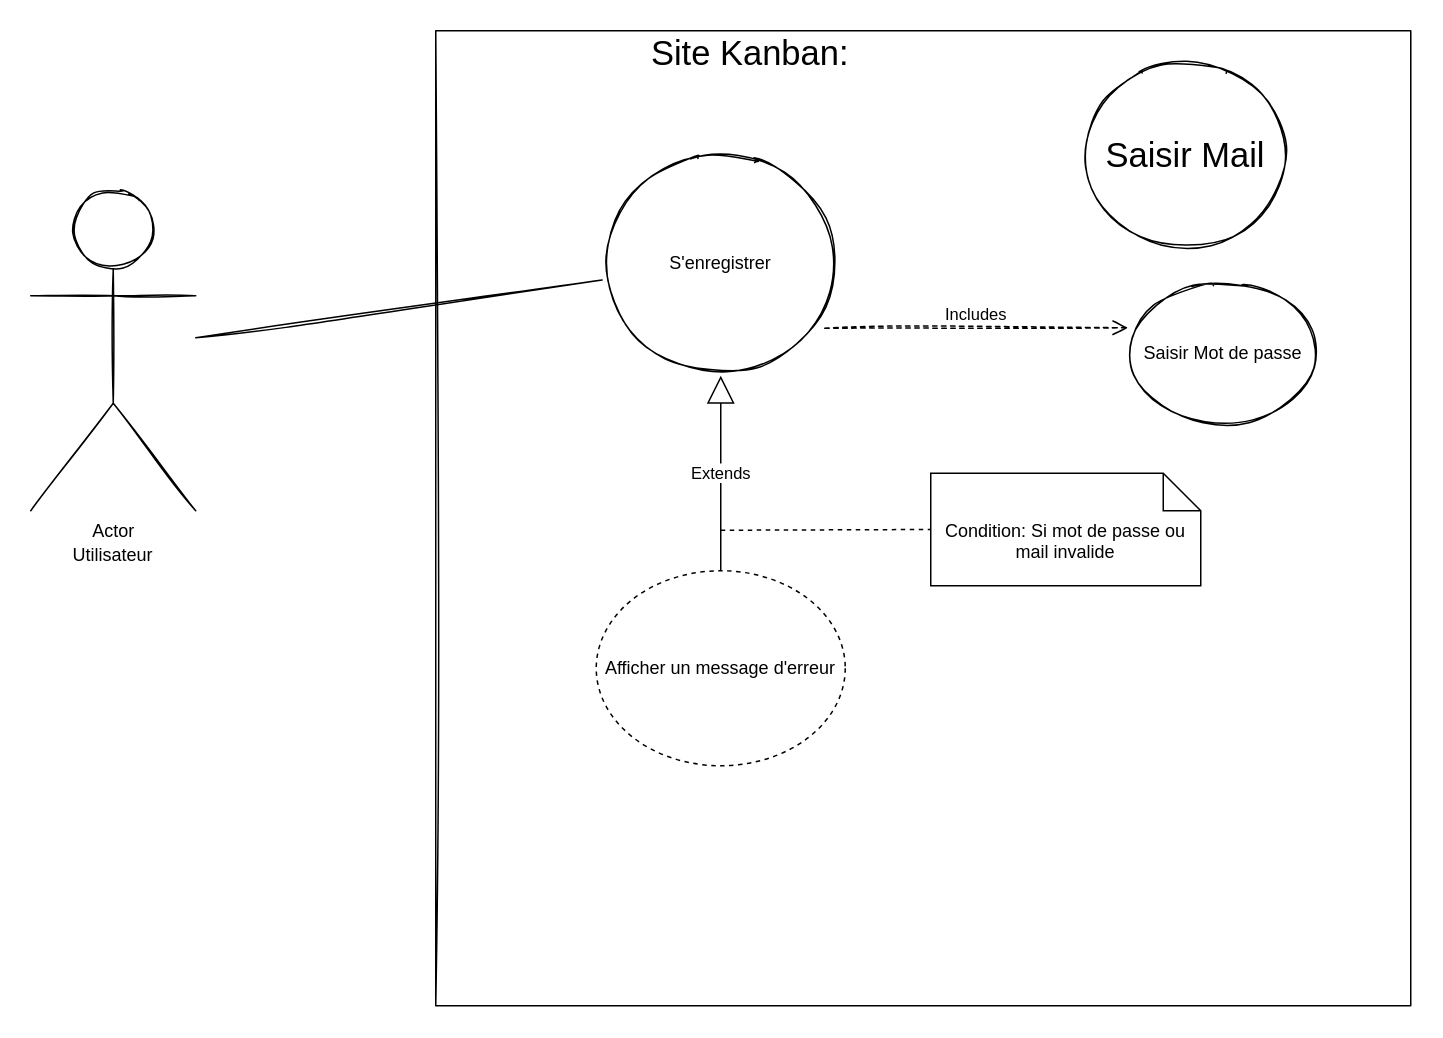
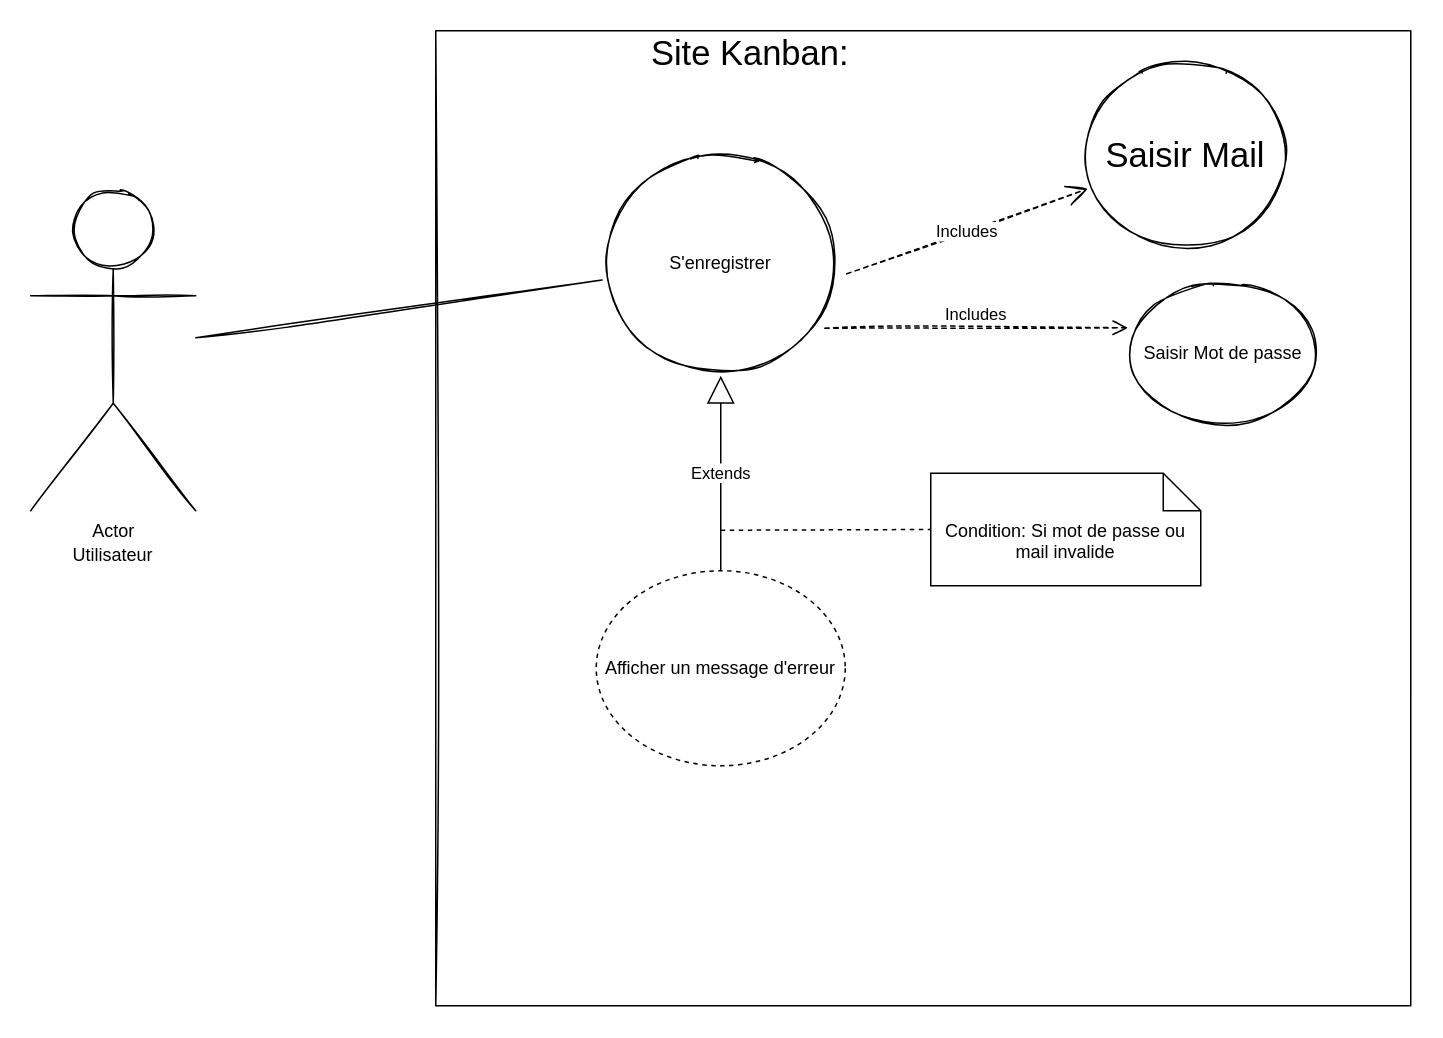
  <mxCell id="0" />
  <mxCell id="1" parent="0" />
  <mxCell id="2" value="Utilisateur" style="text;html=1;align=center;verticalAlign=middle;whiteSpace=wrap;rounded=0;sketch=1;" vertex="1" parent="1"><mxGeometry x="50" y="360" width="50" height="20" as="geometry" /></mxCell>
  <mxCell id="3" value="" style="whiteSpace=wrap;html=1;aspect=fixed;sketch=1;" vertex="1" parent="1"><mxGeometry x="290" y="20" width="650" height="650" as="geometry" /></mxCell>
  <mxCell id="4" value="Site Kanban:&amp;nbsp;" style="text;html=1;align=center;verticalAlign=middle;whiteSpace=wrap;rounded=0;fontSize=23;sketch=1;" vertex="1" parent="1"><mxGeometry x="410" y="25" width="186" height="20" as="geometry" /></mxCell>
  <mxCell id="5" value="S'enregistrer" style="ellipse;whiteSpace=wrap;html=1;sketch=1;" vertex="1" parent="1"><mxGeometry x="400" y="100" width="160" height="150" as="geometry" /></mxCell>
  <mxCell id="6" value="" style="endArrow=none;html=1;sketch=1;" edge="1" parent="1" source="11" target="5"><mxGeometry width="50" height="50" relative="1" as="geometry"><mxPoint x="130" y="210.593" as="sourcePoint" /><mxPoint x="290" y="320" as="targetPoint" /></mxGeometry></mxCell>
  <mxCell id="7" value="&lt;font style=&quot;font-size: 23px&quot;&gt;Saisir Mail&lt;/font&gt;" style="ellipse;whiteSpace=wrap;html=1;sketch=1;" vertex="1" parent="1"><mxGeometry x="720" y="40" width="140" height="125" as="geometry" /></mxCell>
+ <mxCell id="8" value="Includes" style="endArrow=open;endSize=12;dashed=1;html=1;exitX=1.025;exitY=0.547;exitDx=0;exitDy=0;sketch=1;exitPerimeter=0;" edge="1" parent="1" source="5" target="7"><mxGeometry x="-0.001" width="160" relative="1" as="geometry"><mxPoint x="400" y="170" as="sourcePoint" /><mxPoint x="560" y="170" as="targetPoint" /><Array as="points" /><mxPoint as="offset" /></mxGeometry></mxCell>
  <mxCell id="9" value="Includes" style="html=1;verticalAlign=bottom;endArrow=open;dashed=1;endSize=8;exitX=0.933;exitY=0.789;exitDx=0;exitDy=0;exitPerimeter=0;sketch=1;entryX=0.012;entryY=0.311;entryDx=0;entryDy=0;entryPerimeter=0;" edge="1" parent="1" source="5" target="10"><mxGeometry relative="1" as="geometry"><mxPoint x="520" y="250" as="sourcePoint" /><mxPoint x="440" y="250" as="targetPoint" /></mxGeometry></mxCell>
  <mxCell id="10" value="Saisir Mot de passe" style="ellipse;whiteSpace=wrap;html=1;sketch=1;" vertex="1" parent="1"><mxGeometry x="750" y="190" width="130" height="90" as="geometry" /></mxCell>
  <mxCell id="11" value="Actor" style="shape=umlActor;verticalLabelPosition=bottom;verticalAlign=top;html=1;outlineConnect=0;sketch=1;" vertex="1" parent="1"><mxGeometry x="20" y="125" width="110" height="215" as="geometry" /></mxCell>
  <mxCell id="12" value="Afficher un message d'erreur" style="ellipse;whiteSpace=wrap;html=1;dashed=1;" vertex="1" parent="1"><mxGeometry x="397" y="380" width="166" height="130" as="geometry" /></mxCell>
  <mxCell id="13" value="Extends" style="endArrow=block;endSize=16;endFill=0;html=1;entryX=0.5;entryY=1;entryDx=0;entryDy=0;exitX=0.5;exitY=0;exitDx=0;exitDy=0;" edge="1" parent="1" source="12" target="5"><mxGeometry width="160" relative="1" as="geometry"><mxPoint x="300" y="450" as="sourcePoint" /><mxPoint x="460" y="450" as="targetPoint" /></mxGeometry></mxCell>
  <mxCell id="14" value="Condition: Si mot de passe ou mail invalide" style="shape=note2;boundedLbl=1;whiteSpace=wrap;html=1;size=25;verticalAlign=top;align=center;" vertex="1" parent="1"><mxGeometry x="620" y="315" width="180" height="75" as="geometry" /></mxCell>
  <mxCell id="15" value="" style="endArrow=none;dashed=1;html=1;entryX=0;entryY=0.5;entryDx=0;entryDy=0;entryPerimeter=0;" edge="1" parent="1" target="14"><mxGeometry width="50" height="50" relative="1" as="geometry"><mxPoint x="480" y="353" as="sourcePoint" /><mxPoint x="410" y="430" as="targetPoint" /></mxGeometry></mxCell>
